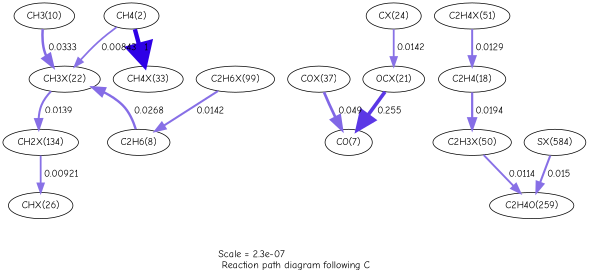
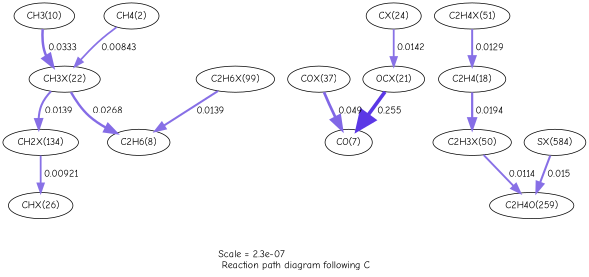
  digraph {
    fontname="Comic Neue"
    label="Scale = 2.3e-07\l Reaction path diagram following C"
    node [fontname="Comic Neue"]
    edge [arrowsize=1.39 color="0.7, 0.514, 0.9" fontname="Comic Neue" penwidth=2.46]
    n1 [label="CH4(2)"]
-   n2 [label="CH4X(33)"]
    n3 [label="CH3X(22)"]
    n4 [label="C2H6(8)"]
    n5 [label="CH2X(134)"]
    n6 [label="CHX(26)"]
    n7 [label="C2H6X(99)"]
    n8 [label="CH3(10)"]
    n9 [label="OCX(21)"]
    n10 [label="CO(7)"]
    n11 [label="COX(37)"]
    n12 [label="CX(24)"]
    n13 [label="C2H4X(51)"]
    n14 [label="C2H4(18)"]
    n15 [label="C2H3X(50)"]
    n16 [label="C2H4O(259)"]
    n17 [label="SX(584)"]
-   n1 -> n2 [arrowsize=3 color="0.7, 1.5, 0.9" label=" 1" penwidth=6]
    n1 -> n3 [arrowsize=1.2 color="0.7, 0.508, 0.9" label=" 0.00843" penwidth=2.39]
-   n4 -> n3 [arrowsize=1.63 color="0.7, 0.527, 0.9" label=" 0.0268" penwidth=3.27]
+   n3 -> n4 [arrowsize=1.63 color="0.7, 0.527, 0.9" label=" 0.0268" penwidth=3.27]
    n3 -> n5 [label=" 0.0139" penwidth=2.77]
    n5 -> n6 [arrowsize=1.23 color="0.7, 0.509, 0.9" label=" 0.00921"]
-   n7 -> n4 [label=" 0.0142" penwidth=2.79]
+   n7 -> n4 [label=" 0.0139" penwidth=2.79]
    n8 -> n3 [arrowsize=1.72 color="0.7, 0.533, 0.9" label=" 0.0333" penwidth=3.43]
    n9 -> n10 [arrowsize=2.48 color="0.7, 0.755, 0.9" label=" 0.255" penwidth=4.97]
    n11 -> n10 [arrowsize=1.86 color="0.7, 0.549, 0.9" label=" 0.049" penwidth=3.72]
    n12 -> n9 [arrowsize=1.23 color="0.7, 0.509, 0.9" label=" 0.0142"]
    n13 -> n14 [arrowsize=1.36 color="0.7, 0.513, 0.9" label=" 0.0129" penwidth=2.72]
    n14 -> n15 [arrowsize=1.51 color="0.7, 0.519, 0.9" label=" 0.0194" penwidth=3.02]
    n15 -> n16 [arrowsize=1.31 color="0.7, 0.511, 0.9" label=" 0.0114" penwidth=2.62]
    n17 -> n16 [arrowsize=1.41 color="0.7, 0.515, 0.9" label=" 0.015" penwidth=2.83]
  }
